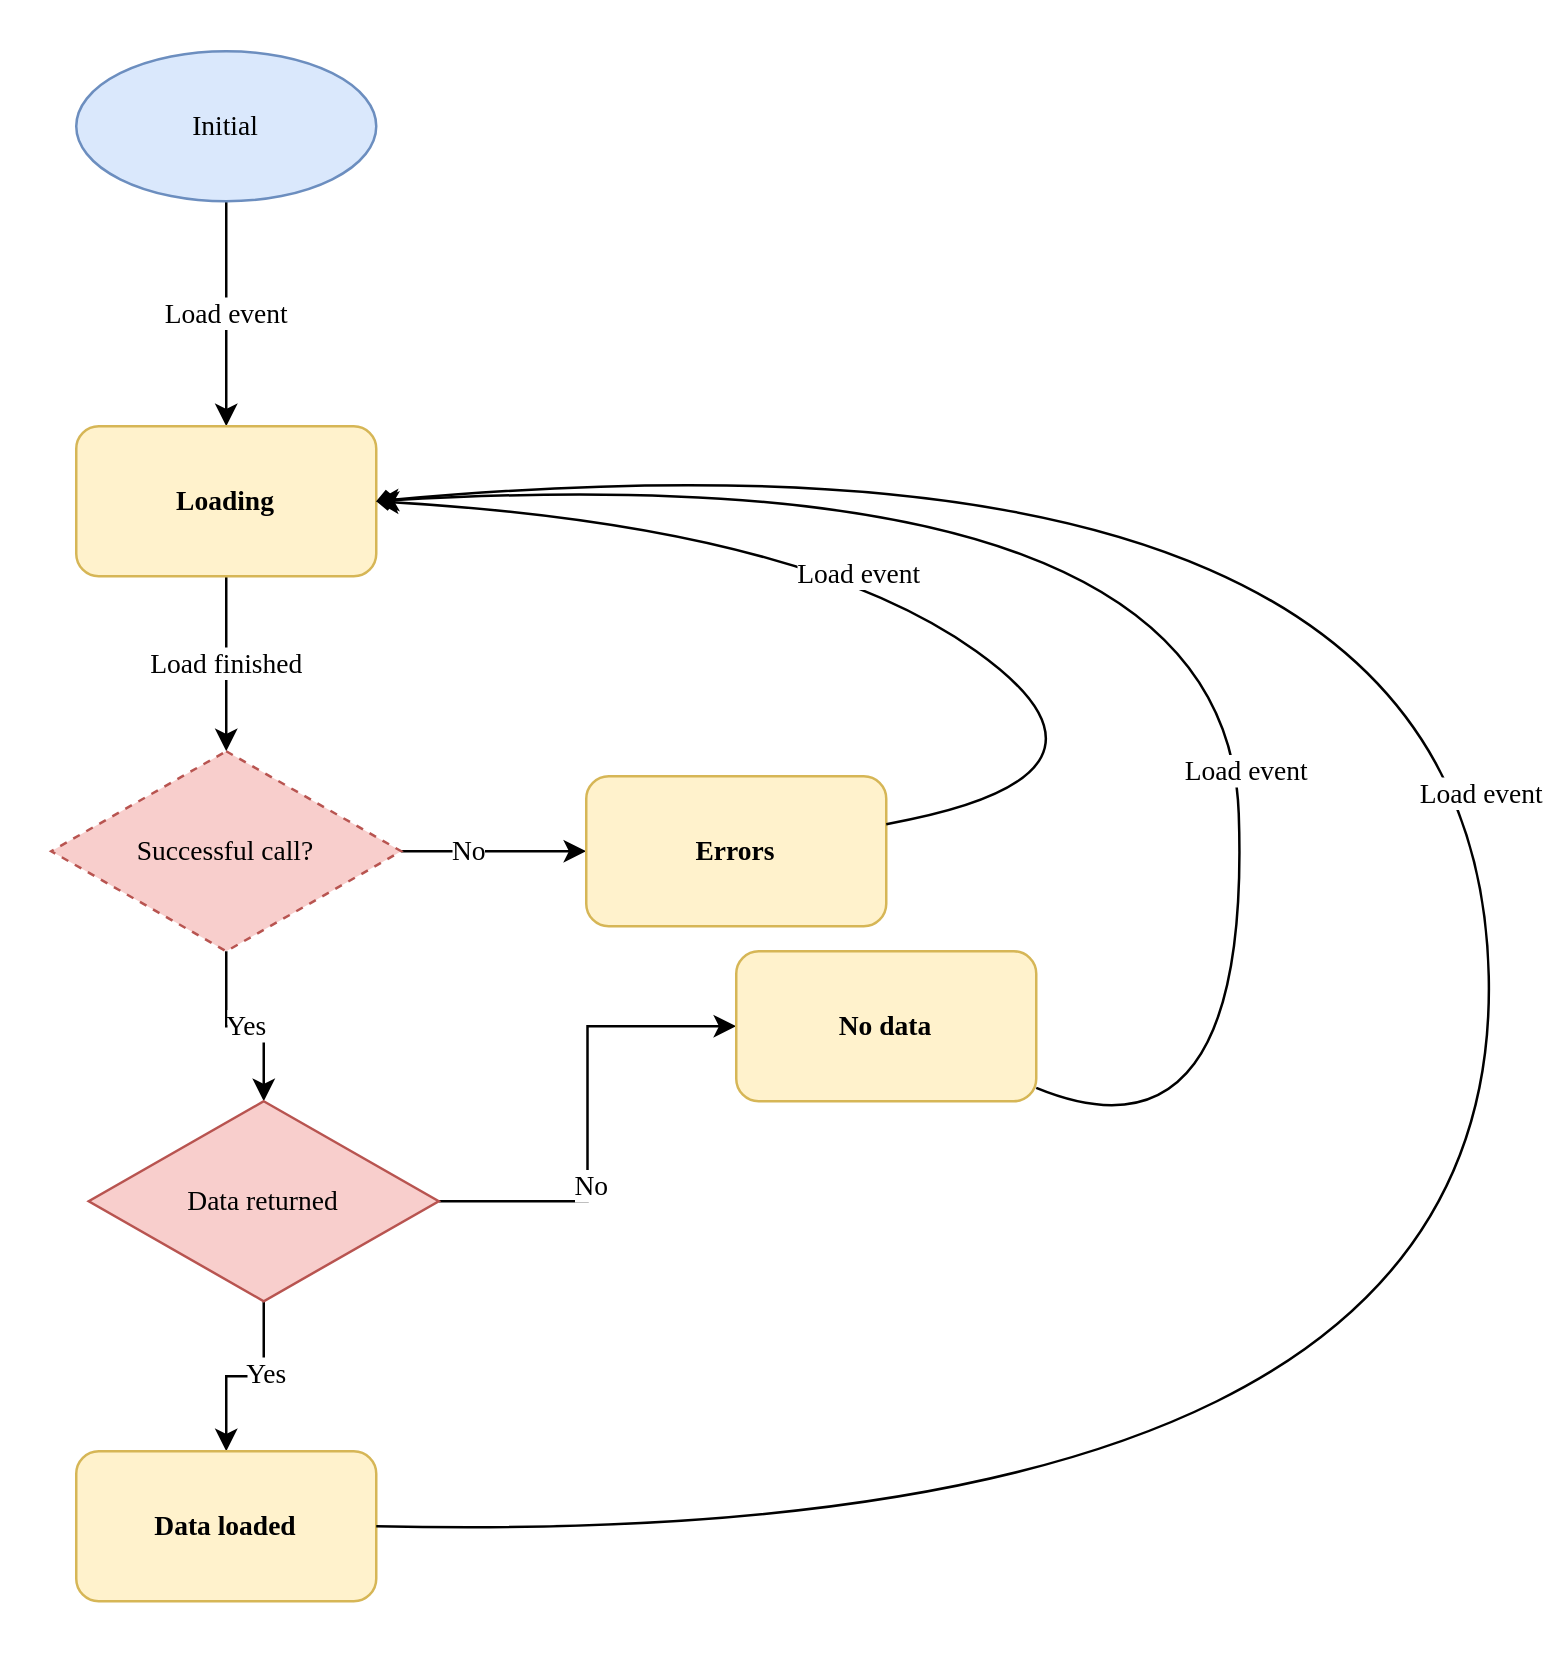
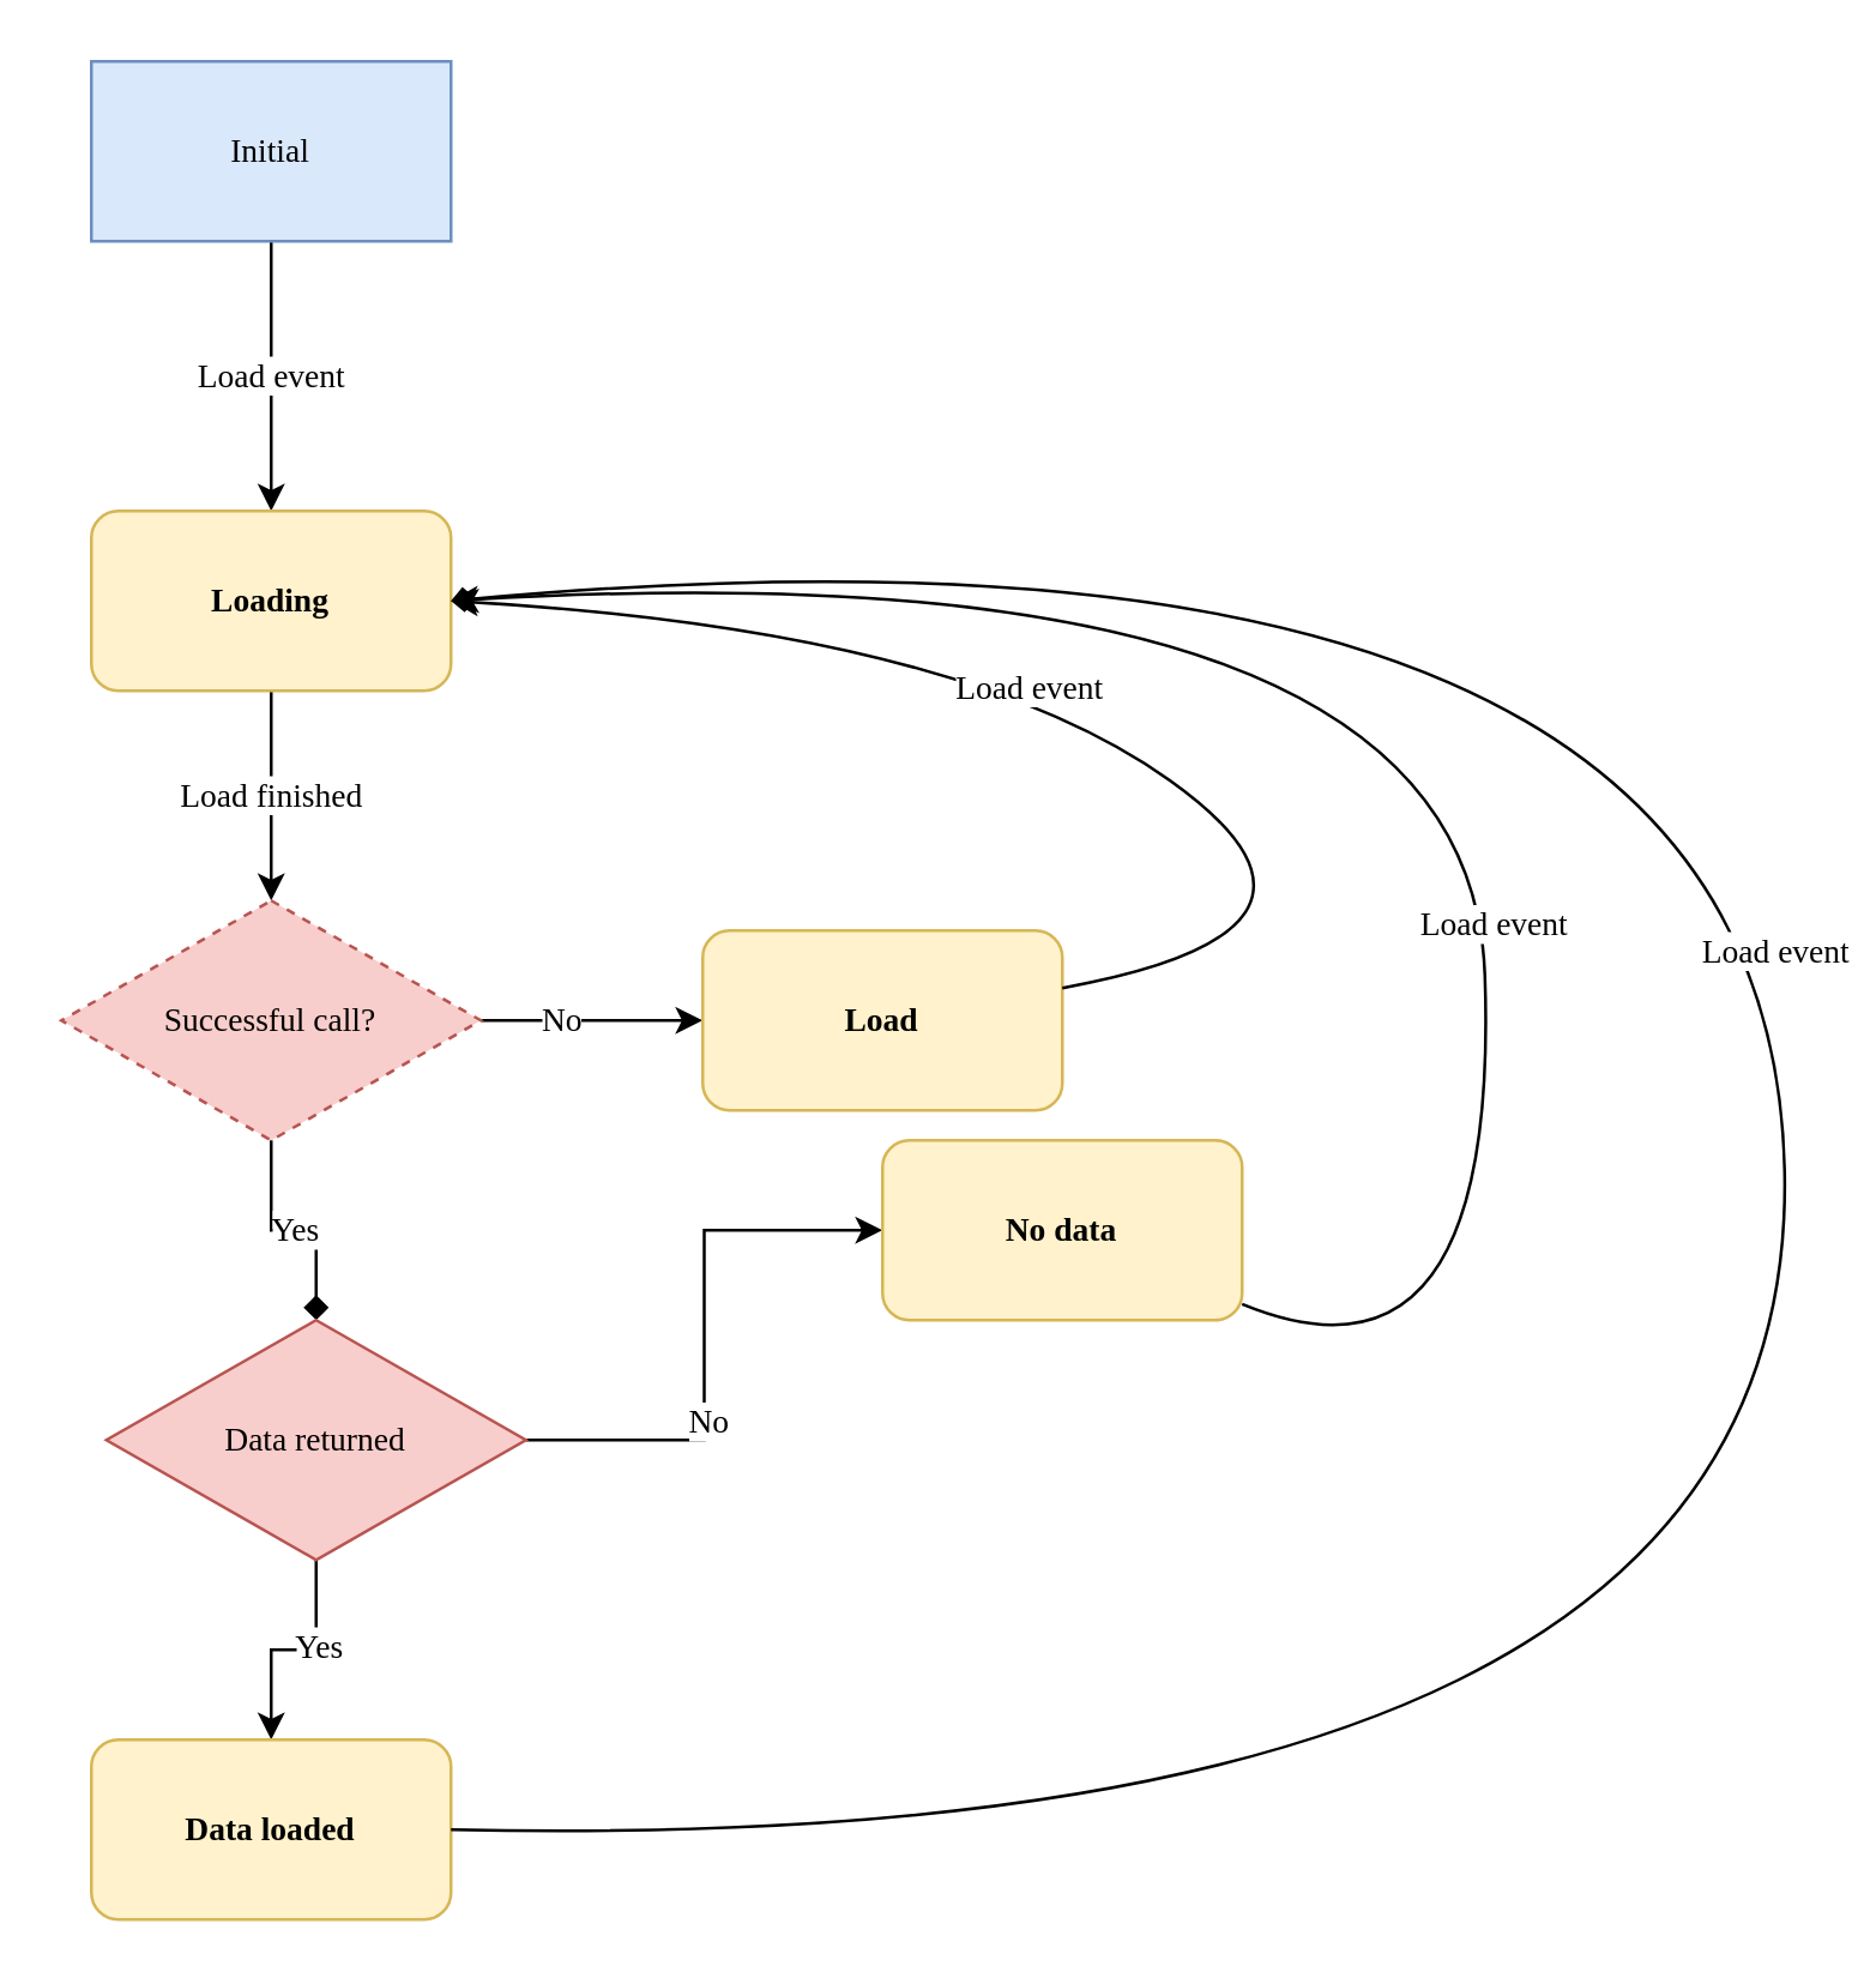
  <mxCell id="0" />
  <mxCell id="1" parent="0" />
  <mxCell id="2" value="Load event" style="edgeStyle=orthogonalEdgeStyle;rounded=0;orthogonalLoop=1;jettySize=auto;html=1;fontFamily=Tahoma;fontSize=11;" edge="1" parent="1" source="3" target="5"><mxGeometry relative="1" as="geometry" /></mxCell>
- <mxCell id="3" value="Initial" style="ellipse;whiteSpace=wrap;html=1;fillColor=#dae8fc;strokeColor=#6c8ebf;fontFamily=Tahoma;fontSize=11;" vertex="1" parent="1"><mxGeometry x="30" y="20" width="120" height="60" as="geometry" /></mxCell>
+ <mxCell id="3" value="Initial" style="rounded=0;whiteSpace=wrap;html=1;fillColor=#dae8fc;strokeColor=#6c8ebf;fontFamily=Tahoma;fontSize=11;" vertex="1" parent="1"><mxGeometry x="30" y="20" width="120" height="60" as="geometry" /></mxCell>
  <mxCell id="4" value="Load finished" style="edgeStyle=orthogonalEdgeStyle;rounded=0;orthogonalLoop=1;jettySize=auto;html=1;fontFamily=Tahoma;fontSize=11;" edge="1" parent="1" source="5" target="9"><mxGeometry relative="1" as="geometry" /></mxCell>
  <mxCell id="5" value="Loading" style="rounded=1;whiteSpace=wrap;html=1;fillColor=#fff2cc;strokeColor=#d6b656;fontFamily=Tahoma;fontSize=11;fontStyle=1" vertex="1" parent="1"><mxGeometry x="30" y="170" width="120" height="60" as="geometry" /></mxCell>
  <mxCell id="6" style="edgeStyle=orthogonalEdgeStyle;rounded=0;orthogonalLoop=1;jettySize=auto;html=1;entryX=0;entryY=0.5;entryDx=0;entryDy=0;fontFamily=Tahoma;fontSize=11;" edge="1" parent="1" source="9" target="10"><mxGeometry relative="1" as="geometry" /></mxCell>
  <mxCell id="7" value="No" style="edgeLabel;html=1;align=center;verticalAlign=middle;resizable=0;points=[];fontFamily=Tahoma;fontSize=11;" vertex="1" connectable="0" parent="6"><mxGeometry x="-0.3" y="1" relative="1" as="geometry"><mxPoint as="offset" /></mxGeometry></mxCell>
- <mxCell id="8" value="Yes" style="edgeStyle=orthogonalEdgeStyle;rounded=0;orthogonalLoop=1;jettySize=auto;html=1;fontFamily=Tahoma;fontSize=11;" edge="1" parent="1" source="9" target="15"><mxGeometry relative="1" as="geometry" /></mxCell>
+ <mxCell id="8" value="Yes" style="edgeStyle=orthogonalEdgeStyle;rounded=0;orthogonalLoop=1;jettySize=auto;html=1;fontFamily=Tahoma;fontSize=11;endArrow=diamond;" edge="1" parent="1" source="9" target="15"><mxGeometry relative="1" as="geometry" /></mxCell>
  <mxCell id="9" value="Successful call?" style="rhombus;whiteSpace=wrap;html=1;fillColor=#f8cecc;strokeColor=#b85450;fontFamily=Tahoma;fontSize=11;dashed=1;" vertex="1" parent="1"><mxGeometry x="20" y="300" width="140" height="80" as="geometry" /></mxCell>
- <mxCell id="10" value="Errors" style="rounded=1;whiteSpace=wrap;html=1;fillColor=#fff2cc;strokeColor=#d6b656;fontFamily=Tahoma;fontSize=11;fontStyle=1" vertex="1" parent="1"><mxGeometry x="234" y="310" width="120" height="60" as="geometry" /></mxCell>
+ <mxCell id="10" value="Load" style="rounded=1;whiteSpace=wrap;html=1;fillColor=#fff2cc;strokeColor=#d6b656;fontFamily=Tahoma;fontSize=11;fontStyle=1" vertex="1" parent="1"><mxGeometry x="234" y="310" width="120" height="60" as="geometry" /></mxCell>
  <mxCell id="11" style="edgeStyle=orthogonalEdgeStyle;rounded=0;orthogonalLoop=1;jettySize=auto;html=1;fontFamily=Tahoma;fontSize=11;" edge="1" parent="1" source="15" target="16"><mxGeometry relative="1" as="geometry" /></mxCell>
  <mxCell id="12" value="No" style="edgeLabel;html=1;align=center;verticalAlign=middle;resizable=0;points=[];fontFamily=Tahoma;fontSize=11;" vertex="1" connectable="0" parent="11"><mxGeometry x="-0.3" y="-1" relative="1" as="geometry"><mxPoint as="offset" /></mxGeometry></mxCell>
  <mxCell id="13" style="edgeStyle=orthogonalEdgeStyle;rounded=0;orthogonalLoop=1;jettySize=auto;html=1;entryX=0.5;entryY=0;entryDx=0;entryDy=0;fontFamily=Tahoma;fontSize=11;" edge="1" parent="1" source="15" target="17"><mxGeometry relative="1" as="geometry" /></mxCell>
  <mxCell id="14" value="Yes" style="edgeLabel;html=1;align=center;verticalAlign=middle;resizable=0;points=[];fontFamily=Tahoma;fontSize=11;" vertex="1" connectable="0" parent="13"><mxGeometry x="-0.244" relative="1" as="geometry"><mxPoint as="offset" /></mxGeometry></mxCell>
  <mxCell id="15" value="Data returned" style="rhombus;whiteSpace=wrap;html=1;fillColor=#f8cecc;strokeColor=#b85450;fontFamily=Tahoma;fontSize=11;" vertex="1" parent="1"><mxGeometry x="35" y="440" width="140" height="80" as="geometry" /></mxCell>
  <mxCell id="16" value="No data" style="rounded=1;whiteSpace=wrap;html=1;fillColor=#fff2cc;strokeColor=#d6b656;fontFamily=Tahoma;fontSize=11;fontStyle=1" vertex="1" parent="1"><mxGeometry x="294" y="380" width="120" height="60" as="geometry" /></mxCell>
  <mxCell id="17" value="Data loaded" style="rounded=1;whiteSpace=wrap;html=1;fillColor=#fff2cc;strokeColor=#d6b656;fontFamily=Tahoma;fontSize=11;fontStyle=1" vertex="1" parent="1"><mxGeometry x="30" y="580" width="120" height="60" as="geometry" /></mxCell>
  <mxCell id="18" value="" style="curved=1;endArrow=diamond;html=1;rounded=0;exitX=1;exitY=0.5;exitDx=0;exitDy=0;entryX=1;entryY=0.5;entryDx=0;entryDy=0;fontFamily=Tahoma;fontSize=11;" edge="1" parent="1" source="17" target="5"><mxGeometry width="50" height="50" relative="1" as="geometry"><mxPoint x="330" y="400" as="sourcePoint" /><mxPoint x="380" y="350" as="targetPoint" /><Array as="points"><mxPoint x="600" y="620" /><mxPoint x="590" y="160" /></Array></mxGeometry></mxCell>
  <mxCell id="19" value="Load event" style="edgeLabel;html=1;align=center;verticalAlign=middle;resizable=0;points=[];fontFamily=Tahoma;fontSize=11;" vertex="1" connectable="0" parent="18"><mxGeometry x="0.115" y="2" relative="1" as="geometry"><mxPoint as="offset" /></mxGeometry></mxCell>
  <mxCell id="20" value="" style="curved=1;endArrow=classic;html=1;rounded=0;entryX=1;entryY=0.5;entryDx=0;entryDy=0;fontFamily=Tahoma;fontSize=11;" edge="1" parent="1" source="16" target="5"><mxGeometry width="50" height="50" relative="1" as="geometry"><mxPoint x="420" y="480" as="sourcePoint" /><mxPoint x="410" y="20" as="targetPoint" /><Array as="points"><mxPoint x="500" y="470" /><mxPoint x="490" y="180" /></Array></mxGeometry></mxCell>
  <mxCell id="21" value="Load event" style="edgeLabel;html=1;align=center;verticalAlign=middle;resizable=0;points=[];fontFamily=Tahoma;fontSize=11;" vertex="1" connectable="0" parent="20"><mxGeometry x="-0.294" y="-3" relative="1" as="geometry"><mxPoint as="offset" /></mxGeometry></mxCell>
  <mxCell id="22" value="" style="curved=1;endArrow=classic;html=1;rounded=0;entryX=1;entryY=0.5;entryDx=0;entryDy=0;fontFamily=Tahoma;fontSize=11;" edge="1" parent="1" source="10" target="5"><mxGeometry width="50" height="50" relative="1" as="geometry"><mxPoint x="400" y="345.2" as="sourcePoint" /><mxPoint x="170" y="40" as="targetPoint" /><Array as="points"><mxPoint x="460" y="310" /><mxPoint x="320" y="210" /></Array></mxGeometry></mxCell>
  <mxCell id="23" value="Load event" style="edgeLabel;html=1;align=center;verticalAlign=middle;resizable=0;points=[];fontFamily=Tahoma;fontSize=11;" vertex="1" connectable="0" parent="22"><mxGeometry x="0.115" y="2" relative="1" as="geometry"><mxPoint as="offset" /></mxGeometry></mxCell>
